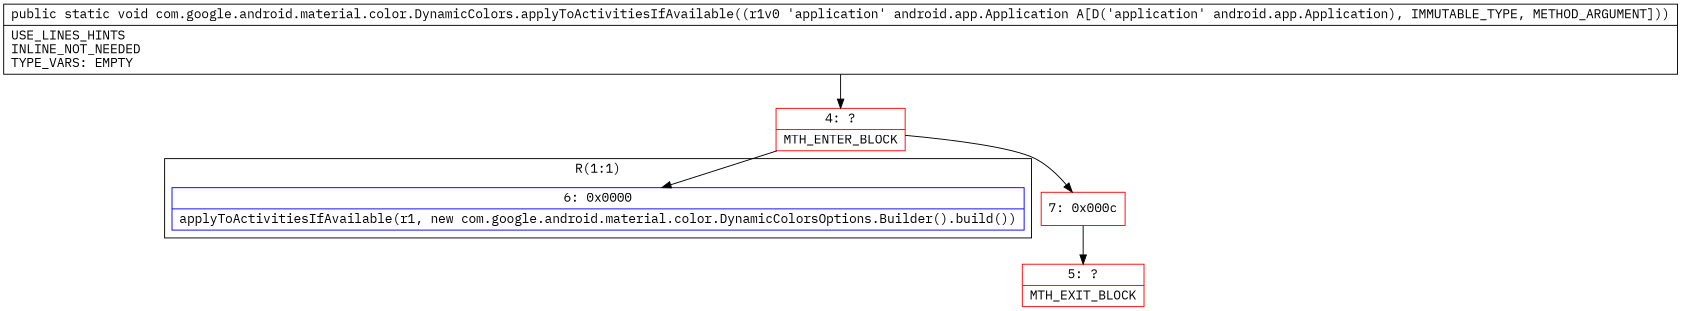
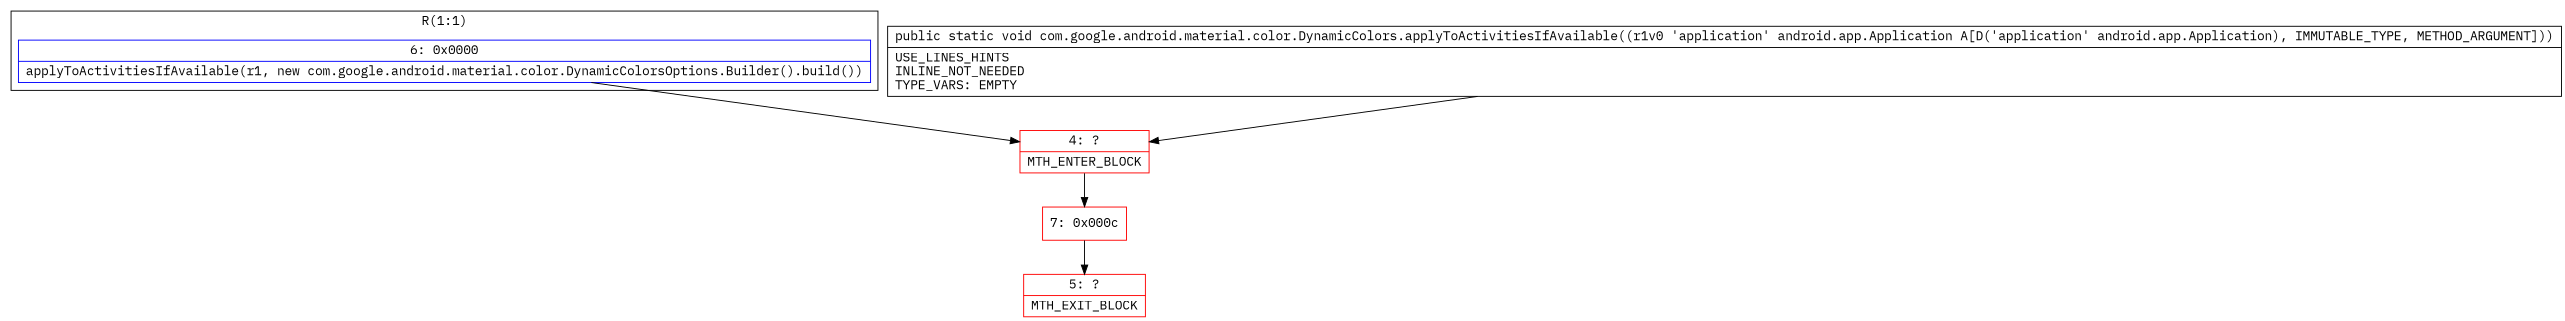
  digraph {
    fontname="IBM Plex Mono"
    node [color=red fontname="IBM Plex Mono" shape=record]
    edge [fontname="IBM Plex Mono"]
    n1 [color=blue label="{6\:\ 0x0000|applyToActivitiesIfAvailable(r1, new com.google.android.material.color.DynamicColorsOptions.Builder().build())\l}"]
    n2 [label="{7\:\ 0x000c}"]
    n3 [label="{5\:\ ?|MTH_EXIT_BLOCK\l}"]
    n4 [label="{4\:\ ?|MTH_ENTER_BLOCK\l}"]
    n5 [label="{public static void com.google.android.material.color.DynamicColors.applyToActivitiesIfAvailable((r1v0 'application' android.app.Application A[D('application' android.app.Application), IMMUTABLE_TYPE, METHOD_ARGUMENT]))  | USE_LINES_HINTS\lINLINE_NOT_NEEDED\lTYPE_VARS: EMPTY\l}" color=""]
    subgraph cluster_1 {
      label="R(1:1)"
      n1
    }
    n2 -> n3
-   n4 -> n1
+   n1 -> n4
    n4 -> n2
    n5 -> n4
  }
